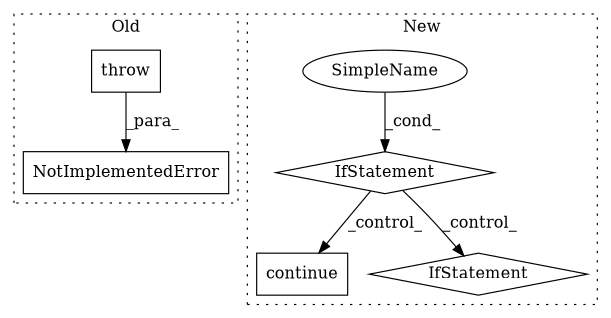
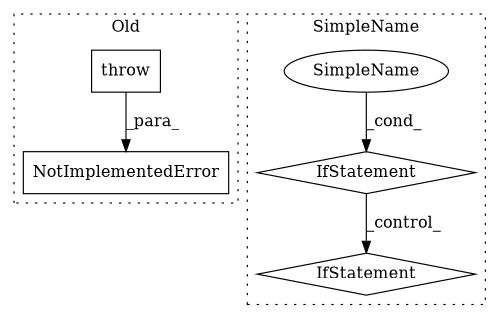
  digraph {
    node [a=25 shape=box]
    n1 [a=32 l="20,1" label=NotImplementedError s="6338,6438"]
    n2 [a=53 l=6 label=throw s=6332]
-   n3 [a=18 l=9 label=continue s=6933]
    n4 [l="4,2" label=IfStatement s="6270,6296" shape=diamond]
    n5 [a=42 label=SimpleName shape=ellipse]
    n6 [l=24 label=IfStatement s=6503 shape=diamond]
    subgraph cluster_1 {
      label=Old
      style=dotted
      n1
      n2
    }
    subgraph cluster_2 {
-     label=New
+     label=SimpleName
      style=dotted
-     n3
      n4
      n5
      n6
    }
    n2 -> n1 [label=_para_]
-   n4 -> n3 [label=_control_]
    n4 -> n6 [label=_control_]
    n5 -> n4 [label=_cond_]
  }
